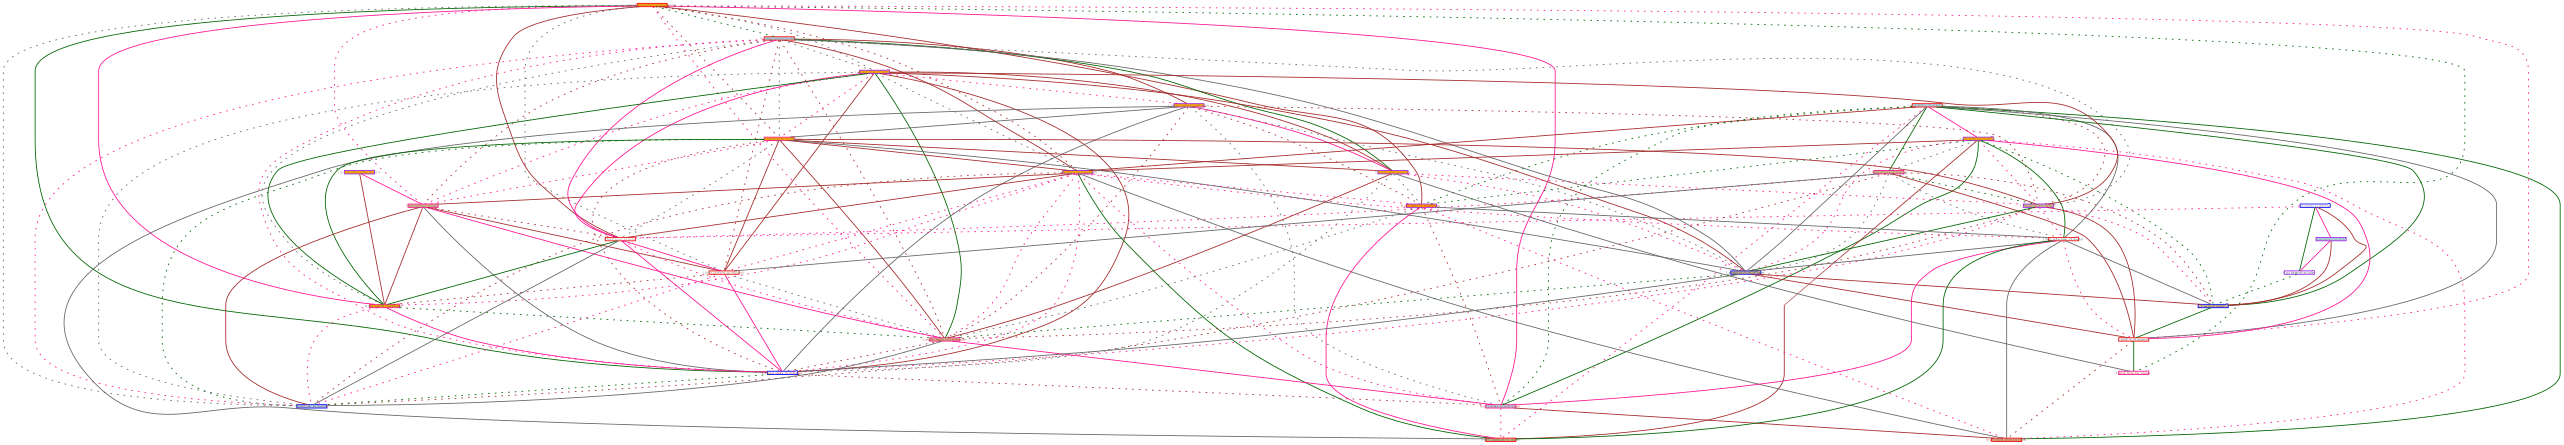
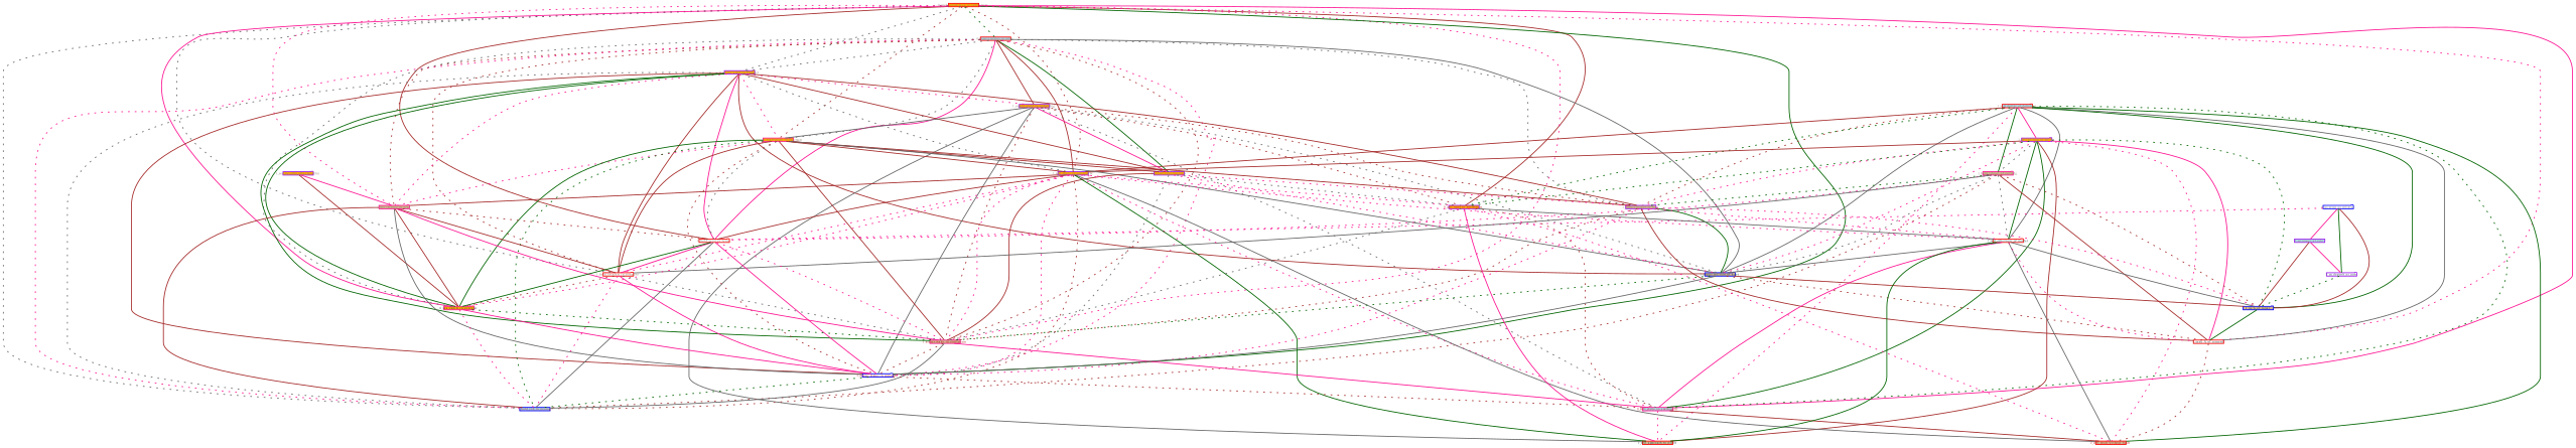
  graph {
    fontname="PT Serif"
    node [color=purple fillcolor=orange fixedsize=true fontcolor="#8b7d6b" fontname="PT Serif" fontsize=4 shape=folder style=filled]
    edge [color=brown fontname="PT Serif" style=solid w=1]
    "0_seek_accommod_in_entitynam " [color=red height=.06 shape=box width=.5]
    "0_acquir_major_in_offer " [color=red fillcolor=lightblue height=.06 shape=box width=.5]
    "1_sell_dollar_of_debentur " [color=red fillcolor=lightblue height=.06 width=.5]
    "1_sell_billion_of_dollar " [height=.06 width=.5]
    "0_acquir_asset_in_transact " [height=.06 width=.5]
    "1_acquir_right_to_technolog " [height=.06 shape=box width=.5]
    "0_acquir_entitynam_in_yearnum " [color=deeppink height=.06 width=.5]
    "0_us_secur_as_collater " [color=blue fillcolor=white height=.06 width=.5]
    "0_acquir_oper_for_price " [height=.06 shape=box width=.5]
    "1_hold_librari_of_cartridg " [color=deeppink fillcolor=tan height=.06 width=.5]
    "1_sell_share_in_entitynam " [height=.06 width=.5]
    "1_acquir_maker_of_tool " [fillcolor=tan height=.06 width=.5]
    "1_see_headlin_after_headlin " [height=.06 width=.5]
    "1_see_improv_in_area " [color=deeppink fillcolor=tan height=.06 width=.5]
    "0_us_power_at_rate " [fillcolor=lightblue height=.06 shape=box width=.5]
    "0_hold_secur_in_term " [color=red fillcolor=white height=.06 width=.5]
    "1_hold_interest_in_compani " [color=red fillcolor=white height=.06 width=.5]
    "0_sell_oper_to_entitynam " [fontcolor="#b22222" height=.06 shape=box width=.5]
    "1_acquir_stake_in_entitynam " [color=deeppink fillcolor=tan fontcolor="#b22222" height=.06 width=.5]
    "1_acquir_stake_in_compani " [color=blue fillcolor=white fontcolor="#b22222" height=.06 width=.5]
    "0_sell_stake_to_entitynam " [color=deeppink fillcolor=lightblue fontcolor="#b22222" height=.06 width=.5]
    "1_hold_job_in_manag " [color=blue fillcolor=lightblue fontcolor="#b22222" height=.06 shape=box width=.5]
    "0_sell_stock_without_hitch " [color=red fillcolor=tan fontcolor="#b22222" height=.06 shape=box width=.5]
-   "1_seek_help_for_owner " [color=deeppink fillcolor=white fontcolor="#b22222" height=.06 width=.5]
    "0_see_vaniti_in_everyon " [color=deeppink fontcolor="#2f4f4f" height=.06 width=.5]
    "1_seek_%_of_concern " [color=red fillcolor=white fontcolor="#2f4f4f" height=.06 shape=box width=.5]
    "1_acquir_million_of_asset " [color=blue fillcolor=tan fontcolor="#2f4f4f" height=.06 width=.5]
    "1_sell_othernum_of_model " [color=red fillcolor=white fontcolor="#2f4f4f" height=.06 width=.5]
    "1_us_%_of_capac " [color=blue fillcolor=tan fontcolor="#2f4f4f" height=.06 width=.5]
    "1_sell_approach_to_client " [color=red fillcolor=tan fontcolor="#2f4f4f" height=.06 shape=box width=.5]
    "0_us_deposit_as_cach " [fillcolor=white fontcolor="#2f4f4f" height=.06 width=.5]
    subgraph sub_1 {
      "0_seek_accommod_in_entitynam "
      "0_acquir_major_in_offer "
      "1_sell_dollar_of_debentur "
      "1_sell_billion_of_dollar "
      "0_acquir_asset_in_transact "
      "1_acquir_right_to_technolog "
      "0_acquir_entitynam_in_yearnum "
      "0_us_secur_as_collater "
      "0_acquir_oper_for_price "
      "1_hold_librari_of_cartridg "
      "1_sell_share_in_entitynam "
      "1_acquir_maker_of_tool "
      "1_see_headlin_after_headlin "
      "1_see_improv_in_area "
      "0_us_power_at_rate "
      "0_hold_secur_in_term "
      "1_hold_interest_in_compani "
    }
    subgraph sub_2 {
      "0_sell_oper_to_entitynam "
      "1_acquir_stake_in_entitynam "
      "1_acquir_stake_in_compani "
      "0_sell_stake_to_entitynam "
      "1_hold_job_in_manag "
      "0_sell_stock_without_hitch "
-     "1_seek_help_for_owner "
    }
    "0_seek_accommod_in_entitynam " -- "0_acquir_major_in_offer " [color=darkgreen style=dotted]
    "0_seek_accommod_in_entitynam " -- "0_acquir_asset_in_transact " [color=gray40 style=dotted]
    "0_seek_accommod_in_entitynam " -- "0_acquir_entitynam_in_yearnum " [style=dotted]
    "0_seek_accommod_in_entitynam " -- "1_sell_share_in_entitynam " [style=dotted w=2]
    "0_seek_accommod_in_entitynam " -- "1_see_improv_in_area " [color=deeppink style=dotted]
    "0_seek_accommod_in_entitynam " -- "0_hold_secur_in_term "
    "0_seek_accommod_in_entitynam " -- "1_hold_interest_in_compani " [color=gray40 style=dotted]
    "0_seek_accommod_in_entitynam " -- "0_sell_oper_to_entitynam "
    "0_seek_accommod_in_entitynam " -- "1_acquir_stake_in_entitynam " [color=deeppink style=dotted w=2]
    "0_seek_accommod_in_entitynam " -- "1_acquir_stake_in_compani " [color=darkgreen]
    "0_seek_accommod_in_entitynam " -- "0_sell_stake_to_entitynam " [color=deeppink]
    "0_seek_accommod_in_entitynam " -- "1_hold_job_in_manag " [color=gray40 style=dotted]
-   "0_seek_accommod_in_entitynam " -- "1_seek_help_for_owner " [color=darkgreen style=dotted]
    "0_seek_accommod_in_entitynam " -- "0_see_vaniti_in_everyon " [color=deeppink]
    "0_seek_accommod_in_entitynam " -- "1_seek_%_of_concern " [color=deeppink style=dotted]
    "0_acquir_major_in_offer " -- "0_acquir_asset_in_transact " [color=gray40 style=dotted w=2]
    "0_acquir_major_in_offer " -- "1_acquir_right_to_technolog "
    "0_acquir_major_in_offer " -- "0_acquir_entitynam_in_yearnum " [color=gray40 style=dotted w=2]
    "0_acquir_major_in_offer " -- "0_acquir_oper_for_price " [color=darkgreen]
    "0_acquir_major_in_offer " -- "1_sell_share_in_entitynam "
    "0_acquir_major_in_offer " -- "1_acquir_maker_of_tool " [color=gray40 style=dotted]
    "0_acquir_major_in_offer " -- "1_see_improv_in_area " [style=dotted]
    "0_acquir_major_in_offer " -- "0_hold_secur_in_term " [color=deeppink]
    "0_acquir_major_in_offer " -- "1_hold_interest_in_compani " [style=dotted]
    "0_acquir_major_in_offer " -- "1_acquir_stake_in_entitynam " [style=dotted w=2]
    "0_acquir_major_in_offer " -- "1_acquir_stake_in_compani " [color=deeppink style=dotted w=2]
    "0_acquir_major_in_offer " -- "1_hold_job_in_manag " [color=deeppink style=dotted]
    "0_acquir_major_in_offer " -- "0_see_vaniti_in_everyon " [color=gray40 style=dotted]
    "0_acquir_major_in_offer " -- "1_acquir_million_of_asset " [color=gray40]
    "1_sell_dollar_of_debentur " -- "1_sell_billion_of_dollar " [color=deeppink w=2]
    "1_sell_dollar_of_debentur " -- "1_hold_librari_of_cartridg " [color=darkgreen]
    "1_sell_dollar_of_debentur " -- "1_sell_share_in_entitynam "
    "1_sell_dollar_of_debentur " -- "1_acquir_maker_of_tool " [style=dotted]
    "1_sell_dollar_of_debentur " -- "0_sell_oper_to_entitynam " [color=darkgreen style=dotted]
    "1_sell_dollar_of_debentur " -- "0_sell_stake_to_entitynam " [color=darkgreen style=dotted]
    "1_sell_dollar_of_debentur " -- "0_sell_stock_without_hitch " [color=darkgreen]
    "1_sell_dollar_of_debentur " -- "1_seek_%_of_concern " [color=gray40]
    "1_sell_dollar_of_debentur " -- "1_acquir_million_of_asset " [color=gray40]
    "1_sell_dollar_of_debentur " -- "1_sell_othernum_of_model " [color=gray40 w=2]
    "1_sell_dollar_of_debentur " -- "1_us_%_of_capac " [color=darkgreen]
    "1_sell_dollar_of_debentur " -- "1_sell_approach_to_client " [color=deeppink style=dotted]
    "1_sell_billion_of_dollar " -- "1_hold_librari_of_cartridg " [color=gray40 style=dotted]
    "1_sell_billion_of_dollar " -- "1_sell_share_in_entitynam "
    "1_sell_billion_of_dollar " -- "1_acquir_maker_of_tool " [color=deeppink style=dotted]
    "1_sell_billion_of_dollar " -- "0_sell_oper_to_entitynam " [color=darkgreen style=dotted]
    "1_sell_billion_of_dollar " -- "0_sell_stake_to_entitynam " [color=darkgreen]
    "1_sell_billion_of_dollar " -- "0_sell_stock_without_hitch " [color=deeppink style=dotted]
    "1_sell_billion_of_dollar " -- "1_seek_%_of_concern " [color=deeppink]
    "1_sell_billion_of_dollar " -- "1_acquir_million_of_asset " [color=deeppink style=dotted]
    "1_sell_billion_of_dollar " -- "1_sell_othernum_of_model " [color=darkgreen w=2]
    "1_sell_billion_of_dollar " -- "1_us_%_of_capac " [color=darkgreen style=dotted]
    "1_sell_billion_of_dollar " -- "1_sell_approach_to_client "
    "0_acquir_asset_in_transact " -- "1_acquir_right_to_technolog " [color=deeppink style=dotted]
    "0_acquir_asset_in_transact " -- "0_acquir_entitynam_in_yearnum " [color=deeppink style=dotted w=2]
    "0_acquir_asset_in_transact " -- "0_acquir_oper_for_price "
    "0_acquir_asset_in_transact " -- "1_sell_share_in_entitynam " [color=gray40 style=dotted]
    "0_acquir_asset_in_transact " -- "1_acquir_maker_of_tool "
    "0_acquir_asset_in_transact " -- "1_see_improv_in_area " [color=deeppink style=dotted]
    "0_acquir_asset_in_transact " -- "0_hold_secur_in_term " [color=deeppink]
    "0_acquir_asset_in_transact " -- "1_hold_interest_in_compani "
    "0_acquir_asset_in_transact " -- "1_acquir_stake_in_entitynam " [color=darkgreen w=2]
    "0_acquir_asset_in_transact " -- "1_acquir_stake_in_compani " [w=2]
    "0_acquir_asset_in_transact " -- "1_hold_job_in_manag " [color=gray40 style=dotted]
    "0_acquir_asset_in_transact " -- "0_see_vaniti_in_everyon " [color=darkgreen]
    "0_acquir_asset_in_transact " -- "1_acquir_million_of_asset "
    "1_acquir_right_to_technolog " -- "0_acquir_entitynam_in_yearnum " [color=gray40]
    "1_acquir_right_to_technolog " -- "0_acquir_oper_for_price " [color=deeppink]
    "1_acquir_right_to_technolog " -- "1_acquir_maker_of_tool " [style=dotted]
    "1_acquir_right_to_technolog " -- "0_sell_oper_to_entitynam " [style=dotted]
    "1_acquir_right_to_technolog " -- "1_acquir_stake_in_entitynam " [style=dotted]
    "1_acquir_right_to_technolog " -- "1_acquir_stake_in_compani " [color=gray40]
    "1_acquir_right_to_technolog " -- "0_sell_stake_to_entitynam " [color=gray40 style=dotted]
    "1_acquir_right_to_technolog " -- "1_acquir_million_of_asset " [color=gray40 style=dotted]
    "1_acquir_right_to_technolog " -- "1_sell_approach_to_client " [color=gray40]
    "0_acquir_entitynam_in_yearnum " -- "0_acquir_oper_for_price "
    "0_acquir_entitynam_in_yearnum " -- "1_sell_share_in_entitynam "
    "0_acquir_entitynam_in_yearnum " -- "1_acquir_maker_of_tool "
    "0_acquir_entitynam_in_yearnum " -- "1_see_improv_in_area " [color=deeppink style=dotted]
    "0_acquir_entitynam_in_yearnum " -- "0_hold_secur_in_term " [color=gray40 style=dotted]
    "0_acquir_entitynam_in_yearnum " -- "1_hold_interest_in_compani "
    "0_acquir_entitynam_in_yearnum " -- "1_acquir_stake_in_entitynam " [w=2]
    "0_acquir_entitynam_in_yearnum " -- "1_acquir_stake_in_compani " [style=dotted w=2]
    "0_acquir_entitynam_in_yearnum " -- "1_hold_job_in_manag " [color=darkgreen style=dotted]
    "0_acquir_entitynam_in_yearnum " -- "0_see_vaniti_in_everyon " [color=darkgreen]
    "0_acquir_entitynam_in_yearnum " -- "1_acquir_million_of_asset " [color=gray40]
    "0_us_secur_as_collater " -- "0_us_power_at_rate " [color=deeppink]
    "0_us_secur_as_collater " -- "0_hold_secur_in_term " [color=deeppink style=dotted]
    "0_us_secur_as_collater " -- "1_us_%_of_capac "
    "0_us_secur_as_collater " -- "0_us_deposit_as_cach " [color=darkgreen w=2]
    "0_acquir_oper_for_price " -- "1_acquir_maker_of_tool " [color=deeppink style=dotted]
    "0_acquir_oper_for_price " -- "0_sell_oper_to_entitynam " [color=gray40 style=dotted]
    "0_acquir_oper_for_price " -- "1_acquir_stake_in_entitynam "
    "0_acquir_oper_for_price " -- "1_acquir_stake_in_compani " [color=gray40 style=dotted]
-   "0_acquir_oper_for_price " -- "1_seek_help_for_owner " [color=gray40]
    "0_acquir_oper_for_price " -- "1_acquir_million_of_asset " [color=deeppink style=dotted]
    "1_hold_librari_of_cartridg " -- "1_acquir_maker_of_tool " [color=darkgreen style=dotted]
    "1_hold_librari_of_cartridg " -- "0_hold_secur_in_term " [color=deeppink style=dotted]
    "1_hold_librari_of_cartridg " -- "1_hold_interest_in_compani " [color=gray40]
    "1_hold_librari_of_cartridg " -- "1_hold_job_in_manag " [style=dotted]
    "1_hold_librari_of_cartridg " -- "1_seek_%_of_concern "
    "1_hold_librari_of_cartridg " -- "1_acquir_million_of_asset " [color=gray40 style=dotted]
    "1_hold_librari_of_cartridg " -- "1_sell_othernum_of_model " [color=gray40 style=dotted]
    "1_hold_librari_of_cartridg " -- "1_us_%_of_capac " [style=dotted]
    "1_sell_share_in_entitynam " -- "1_see_improv_in_area "
    "1_sell_share_in_entitynam " -- "0_hold_secur_in_term "
    "1_sell_share_in_entitynam " -- "1_hold_interest_in_compani " [color=deeppink style=dotted]
    "1_sell_share_in_entitynam " -- "0_sell_oper_to_entitynam " [color=deeppink style=dotted w=2]
    "1_sell_share_in_entitynam " -- "1_acquir_stake_in_entitynam " [color=deeppink style=dotted w=2]
    "1_sell_share_in_entitynam " -- "1_acquir_stake_in_compani " [color=deeppink style=dotted]
    "1_sell_share_in_entitynam " -- "0_sell_stake_to_entitynam " [color=deeppink style=dotted w=2]
    "1_sell_share_in_entitynam " -- "1_hold_job_in_manag " [style=dotted]
    "1_sell_share_in_entitynam " -- "0_sell_stock_without_hitch " [color=gray40]
    "1_sell_share_in_entitynam " -- "0_see_vaniti_in_everyon " [color=deeppink style=dotted]
    "1_sell_share_in_entitynam " -- "1_sell_othernum_of_model " [color=deeppink style=dotted]
    "1_sell_share_in_entitynam " -- "1_sell_approach_to_client " [color=darkgreen]
    "1_acquir_maker_of_tool " -- "1_acquir_stake_in_entitynam " [style=dotted]
    "1_acquir_maker_of_tool " -- "1_acquir_stake_in_compani " [color=deeppink style=dotted]
    "1_acquir_maker_of_tool " -- "1_seek_%_of_concern "
    "1_acquir_maker_of_tool " -- "1_acquir_million_of_asset " [color=darkgreen w=2]
    "1_acquir_maker_of_tool " -- "1_sell_othernum_of_model " [color=deeppink style=dotted]
    "1_acquir_maker_of_tool " -- "1_us_%_of_capac " [color=deeppink style=dotted]
    "1_see_headlin_after_headlin " -- "1_see_improv_in_area " [color=deeppink]
    "1_see_headlin_after_headlin " -- "0_see_vaniti_in_everyon "
    "1_see_improv_in_area " -- "0_hold_secur_in_term " [style=dotted]
    "1_see_improv_in_area " -- "1_hold_interest_in_compani "
    "1_see_improv_in_area " -- "1_acquir_stake_in_entitynam " [color=deeppink]
    "1_see_improv_in_area " -- "1_acquir_stake_in_compani " [color=gray40]
    "1_see_improv_in_area " -- "1_hold_job_in_manag "
    "1_see_improv_in_area " -- "0_see_vaniti_in_everyon " [w=2]
    "0_us_power_at_rate " -- "1_us_%_of_capac "
    "0_us_power_at_rate " -- "0_us_deposit_as_cach " [color=deeppink]
    "0_hold_secur_in_term " -- "1_hold_interest_in_compani " [color=deeppink w=2]
    "0_hold_secur_in_term " -- "1_acquir_stake_in_entitynam " [color=deeppink style=dotted]
    "0_hold_secur_in_term " -- "1_acquir_stake_in_compani " [color=deeppink]
    "0_hold_secur_in_term " -- "1_hold_job_in_manag " [color=gray40 w=2]
    "0_hold_secur_in_term " -- "0_see_vaniti_in_everyon " [color=darkgreen]
    "1_hold_interest_in_compani " -- "1_acquir_stake_in_entitynam " [color=gray40 style=dotted]
    "1_hold_interest_in_compani " -- "1_acquir_stake_in_compani " [color=deeppink w=2]
    "1_hold_interest_in_compani " -- "1_hold_job_in_manag " [color=deeppink style=dotted w=2]
    "1_hold_interest_in_compani " -- "0_see_vaniti_in_everyon " [style=dotted]
    "0_sell_oper_to_entitynam " -- "1_acquir_stake_in_entitynam " [color=gray40 style=dotted]
    "0_sell_oper_to_entitynam " -- "0_sell_stake_to_entitynam " [style=dotted w=3]
    "0_sell_oper_to_entitynam " -- "0_sell_stock_without_hitch " [color=deeppink style=dotted]
    "0_sell_oper_to_entitynam " -- "1_sell_othernum_of_model " [color=gray40]
    "0_sell_oper_to_entitynam " -- "1_sell_approach_to_client " [color=deeppink w=2]
    "1_acquir_stake_in_entitynam " -- "1_acquir_stake_in_compani " [style=dotted w=3]
    "1_acquir_stake_in_entitynam " -- "0_sell_stake_to_entitynam " [color=deeppink w=2]
    "1_acquir_stake_in_entitynam " -- "1_hold_job_in_manag " [color=gray40]
    "1_acquir_stake_in_compani " -- "0_sell_stake_to_entitynam " [style=dotted]
    "1_acquir_stake_in_compani " -- "1_hold_job_in_manag " [color=darkgreen style=dotted]
    "0_sell_stake_to_entitynam " -- "0_sell_stock_without_hitch "
    "0_sell_stake_to_entitynam " -- "1_sell_approach_to_client " [color=deeppink style=dotted w=2]
    "0_see_vaniti_in_everyon " -- "1_acquir_stake_in_entitynam " [color=darkgreen style=dotted]
    "0_see_vaniti_in_everyon " -- "1_acquir_stake_in_compani " [color=deeppink]
    "0_see_vaniti_in_everyon " -- "1_hold_job_in_manag " [color=deeppink style=dotted]
    "1_seek_%_of_concern " -- "0_sell_stock_without_hitch " [style=dotted]
-   "1_seek_%_of_concern " -- "1_seek_help_for_owner " [color=darkgreen]
    "1_acquir_million_of_asset " -- "1_acquir_stake_in_entitynam " [color=darkgreen style=dotted]
    "1_acquir_million_of_asset " -- "1_acquir_stake_in_compani " [color=gray40]
-   "1_acquir_million_of_asset " -- "1_seek_%_of_concern "
+   "1_acquir_million_of_asset " -- "1_seek_%_of_concern " [style=dotted]
    "1_acquir_million_of_asset " -- "1_us_%_of_capac "
    "1_sell_othernum_of_model " -- "0_sell_stake_to_entitynam " [color=deeppink]
    "1_sell_othernum_of_model " -- "0_sell_stock_without_hitch " [color=gray40]
    "1_sell_othernum_of_model " -- "1_seek_%_of_concern " [color=deeppink style=dotted]
    "1_sell_othernum_of_model " -- "1_acquir_million_of_asset " [color=gray40]
    "1_sell_othernum_of_model " -- "1_us_%_of_capac " [color=gray40]
    "1_sell_othernum_of_model " -- "1_sell_approach_to_client " [color=darkgreen]
    "1_us_%_of_capac " -- "1_seek_%_of_concern " [color=darkgreen w=2]
    "0_us_deposit_as_cach " -- "1_us_%_of_capac " [color=darkgreen style=dotted]
  }
